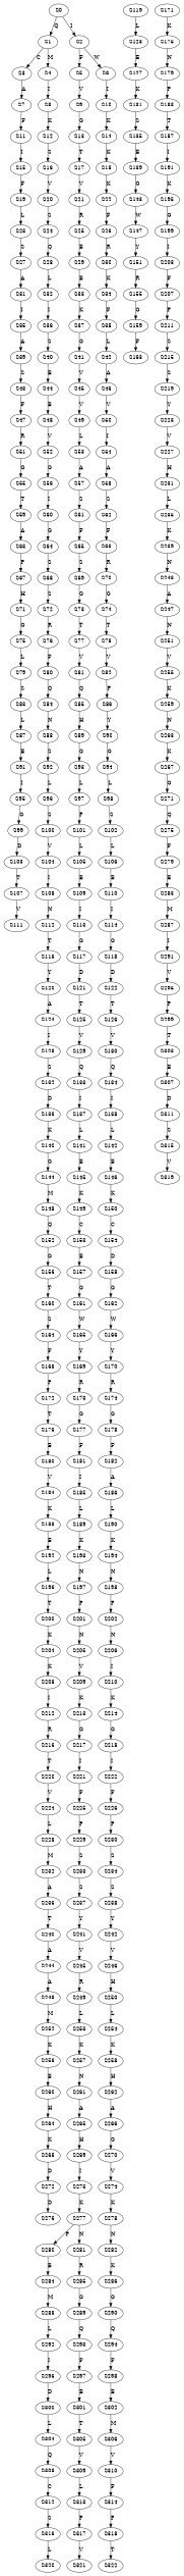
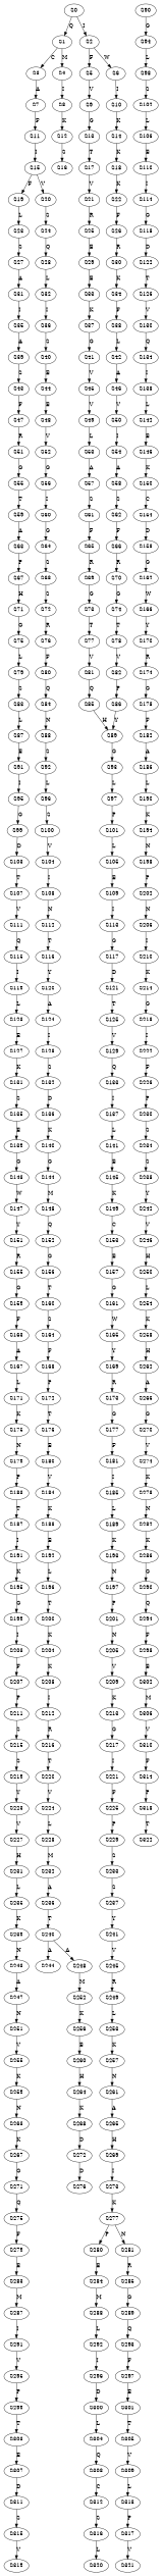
  strict digraph {
    S0
    S1
    S2
    S3
    S4
    S5
    S6
    S7
    S8
    S9
    S10
    S11
    S12
    S13
    S14
    S15
    S16
    S17
    S18
    S19
    S20
    S21
    S22
    S23
    S24
    S25
    S26
    S27
    S28
    S29
    S30
    S31
    S32
    S33
    S34
    S35
    S36
    S37
    S38
    S39
    S40
    S41
    S42
    S43
    S44
    S45
    S46
    S47
    S48
    S49
    S50
    S51
    S52
    S53
    S54
    S55
    S56
    S57
    S58
    S59
    S60
    S61
    S62
    S63
    S64
    S65
    S66
    S67
    S68
    S69
    S70
    S71
    S72
    S73
    S74
    S75
    S76
    S77
    S78
    S79
    S80
    S81
    S82
    S83
    S84
    S85
    S86
    S87
    S88
    S89
    S90
    S91
    S92
    S93
    S94
    S95
    S96
    S97
    S98
    S99
    S100
    S101
    S102
    S103
    S104
    S105
    S106
    S107
    S108
    S109
    S110
    S111
    S112
    S113
    S114
+   S115
    S116
    S117
    S118
    S119
    S120
    S121
    S122
    S123
    S124
    S125
    S126
    S127
    S128
    S129
    S130
    S131
    S132
    S133
    S134
    S135
    S136
    S137
    S138
    S139
    S140
    S141
    S142
    S143
    S144
    S145
    S146
    S147
    S148
    S149
    S150
    S151
    S152
    S153
    S154
    S155
    S156
    S157
    S158
    S159
    S160
    S161
    S162
    S163
    S164
    S165
    S166
+   S167
    S168
    S169
    S170
    S171
    S172
    S173
    S174
    S175
    S176
    S177
    S178
    S179
    S180
    S181
    S182
    S183
    S184
    S185
    S186
    S187
    S188
    S189
    S190
    S191
    S192
    S193
    S194
    S195
    S196
    S197
    S198
    S199
    S200
    S201
    S202
    S203
    S204
    S205
    S206
    S207
    S208
    S209
    S210
    S211
    S212
    S213
    S214
    S215
    S216
    S217
    S218
    S219
    S220
    S221
    S222
    S223
    S224
    S225
    S226
    S227
    S228
    S229
    S230
    S231
    S232
    S233
    S234
    S235
    S236
    S237
    S238
    S239
    S240
    S241
    S242
    S243
    S244
    S245
    S246
    S247
    S248
    S249
    S250
    S251
    S252
    S253
    S254
    S255
    S256
    S257
    S258
    S259
    S260
    S261
    S262
    S263
    S264
    S265
    S266
    S267
    S268
    S269
    S270
    S271
    S272
    S273
    S274
    S275
    S276
    S277
    S278
    S279
    S280
    S281
    S282
    S283
    S284
    S285
    S286
    S287
    S288
    S289
    S290
    S291
    S292
    S293
    S294
    S295
    S296
    S297
    S298
    S299
    S300
    S301
    S302
    S303
    S304
    S305
    S306
    S307
    S308
    S309
    S310
    S311
    S312
    S313
    S314
    S315
    S316
    S317
    S318
    S319
    S320
    S321
    S322
    S0 -> S1 [label=Q]
    S0 -> S2 [label=I]
    S1 -> S3 [label=C]
    S1 -> S4 [label=M]
    S2 -> S5 [label=F]
    S2 -> S6 [label=W]
    S3 -> S7 [label=A]
    S4 -> S8 [label=I]
    S5 -> S9 [label=V]
    S6 -> S10 [label=I]
    S7 -> S11 [label=F]
    S8 -> S12 [label=K]
    S9 -> S13 [label=G]
    S10 -> S14 [label=K]
    S11 -> S15 [label=I]
    S12 -> S16 [label=S]
    S13 -> S17 [label=T]
    S14 -> S18 [label=K]
    S15 -> S19 [label=F]
-   S16 -> S20 [label=V]
+   S15 -> S20 [label=V]
    S17 -> S21 [label=V]
    S18 -> S22 [label=K]
    S19 -> S23 [label=L]
    S20 -> S24 [label=S]
    S21 -> S25 [label=R]
    S22 -> S26 [label=F]
    S23 -> S27 [label=S]
    S24 -> S28 [label=Q]
    S25 -> S29 [label=E]
    S26 -> S30 [label=R]
    S27 -> S31 [label=A]
    S28 -> S32 [label=L]
    S29 -> S33 [label=E]
    S30 -> S34 [label=K]
    S31 -> S35 [label=I]
    S32 -> S36 [label=I]
    S33 -> S37 [label=K]
    S34 -> S38 [label=F]
    S35 -> S39 [label=A]
    S36 -> S40 [label=S]
    S37 -> S41 [label=G]
    S38 -> S42 [label=L]
    S39 -> S43 [label=S]
    S40 -> S44 [label=E]
    S41 -> S45 [label=V]
    S42 -> S46 [label=A]
    S43 -> S47 [label=F]
    S44 -> S48 [label=E]
    S45 -> S49 [label=V]
    S46 -> S50 [label=V]
    S47 -> S51 [label=R]
    S48 -> S52 [label=V]
    S49 -> S53 [label=L]
    S50 -> S54 [label=I]
    S51 -> S55 [label=G]
    S52 -> S56 [label=G]
    S53 -> S57 [label=A]
    S54 -> S58 [label=A]
    S55 -> S59 [label=T]
    S56 -> S60 [label=I]
    S57 -> S61 [label=S]
    S58 -> S62 [label=S]
    S59 -> S63 [label=A]
    S60 -> S64 [label=G]
    S61 -> S65 [label=F]
    S62 -> S66 [label=F]
    S63 -> S67 [label=P]
    S64 -> S68 [label=S]
-   S65 -> S69 [label=S]
+   S65 -> S69 [label=R]
    S66 -> S70 [label=R]
    S67 -> S71 [label=H]
    S68 -> S72 [label=S]
    S69 -> S73 [label=G]
    S70 -> S74 [label=G]
    S71 -> S75 [label=G]
    S72 -> S76 [label=R]
    S73 -> S77 [label=T]
    S74 -> S78 [label=T]
    S75 -> S79 [label=L]
    S76 -> S80 [label=F]
    S77 -> S81 [label=V]
    S78 -> S82 [label=V]
    S79 -> S83 [label=S]
    S80 -> S84 [label=Q]
    S81 -> S85 [label=Q]
    S82 -> S86 [label=P]
    S83 -> S87 [label=L]
    S84 -> S88 [label=N]
    S85 -> S89 [label=H]
-   S86 -> S90 [label=Y]
+   S86 -> S89 [label=Y]
    S87 -> S91 [label=E]
    S88 -> S92 [label=S]
    S89 -> S93 [label=G]
    S90 -> S94 [label=G]
    S91 -> S95 [label=I]
    S92 -> S96 [label=L]
    S93 -> S97 [label=L]
    S94 -> S98 [label=L]
    S95 -> S99 [label=G]
    S96 -> S100 [label=S]
    S97 -> S101 [label=P]
    S98 -> S102 [label=S]
    S99 -> S103 [label=D]
    S100 -> S104 [label=V]
    S101 -> S105 [label=L]
    S102 -> S106 [label=L]
    S103 -> S107 [label=T]
    S104 -> S108 [label=I]
    S105 -> S109 [label=E]
    S106 -> S110 [label=E]
    S107 -> S111 [label=V]
    S108 -> S112 [label=N]
    S109 -> S113 [label=I]
    S110 -> S114 [label=I]
+   S111 -> S115 [label=Q]
    S112 -> S116 [label=T]
    S113 -> S117 [label=G]
    S114 -> S118 [label=G]
+   S115 -> S119 [label=I]
    S116 -> S120 [label=Y]
    S117 -> S121 [label=D]
    S118 -> S122 [label=D]
    S119 -> S123 [label=L]
    S120 -> S124 [label=A]
    S121 -> S125 [label=T]
    S122 -> S126 [label=T]
    S123 -> S127 [label=E]
    S124 -> S128 [label=I]
    S125 -> S129 [label=V]
    S126 -> S130 [label=V]
    S127 -> S131 [label=K]
    S128 -> S132 [label=S]
    S129 -> S133 [label=Q]
    S130 -> S134 [label=Q]
    S131 -> S135 [label=S]
    S132 -> S136 [label=D]
    S133 -> S137 [label=I]
    S134 -> S138 [label=I]
    S135 -> S139 [label=E]
    S136 -> S140 [label=K]
    S137 -> S141 [label=L]
    S138 -> S142 [label=L]
    S139 -> S143 [label=G]
    S140 -> S144 [label=G]
    S141 -> S145 [label=E]
    S142 -> S146 [label=E]
    S143 -> S147 [label=W]
    S144 -> S148 [label=M]
    S145 -> S149 [label=K]
    S146 -> S150 [label=K]
    S147 -> S151 [label=Y]
    S148 -> S152 [label=Q]
    S149 -> S153 [label=C]
    S150 -> S154 [label=C]
    S151 -> S155 [label=R]
    S152 -> S156 [label=G]
    S153 -> S157 [label=E]
    S154 -> S158 [label=D]
    S155 -> S159 [label=G]
    S156 -> S160 [label=T]
    S157 -> S161 [label=G]
    S158 -> S162 [label=G]
    S159 -> S163 [label=F]
    S160 -> S164 [label=S]
    S161 -> S165 [label=W]
    S162 -> S166 [label=W]
+   S163 -> S167 [label=A]
    S164 -> S168 [label=F]
    S165 -> S169 [label=Y]
    S166 -> S170 [label=Y]
+   S167 -> S171 [label=L]
    S168 -> S172 [label=P]
    S169 -> S173 [label=R]
    S170 -> S174 [label=R]
    S171 -> S175 [label=K]
    S172 -> S176 [label=T]
    S173 -> S177 [label=G]
    S174 -> S178 [label=G]
    S175 -> S179 [label=N]
    S176 -> S180 [label=E]
    S177 -> S181 [label=F]
    S178 -> S182 [label=F]
    S179 -> S183 [label=P]
    S180 -> S184 [label=V]
    S181 -> S185 [label=I]
    S182 -> S186 [label=A]
    S183 -> S187 [label=T]
    S184 -> S188 [label=K]
    S185 -> S189 [label=L]
    S186 -> S190 [label=L]
    S187 -> S191 [label=I]
    S188 -> S192 [label=E]
    S189 -> S193 [label=K]
    S190 -> S194 [label=K]
    S191 -> S195 [label=K]
    S192 -> S196 [label=L]
    S193 -> S197 [label=N]
    S194 -> S198 [label=N]
    S195 -> S199 [label=G]
    S196 -> S200 [label=T]
    S197 -> S201 [label=P]
    S198 -> S202 [label=P]
    S199 -> S203 [label=I]
    S200 -> S204 [label=K]
    S201 -> S205 [label=N]
    S202 -> S206 [label=N]
    S203 -> S207 [label=F]
    S204 -> S208 [label=K]
    S205 -> S209 [label=V]
    S206 -> S210 [label=I]
    S207 -> S211 [label=P]
    S208 -> S212 [label=I]
    S209 -> S213 [label=K]
    S210 -> S214 [label=K]
    S211 -> S215 [label=S]
    S212 -> S216 [label=R]
    S213 -> S217 [label=G]
    S214 -> S218 [label=G]
    S215 -> S219 [label=S]
    S216 -> S220 [label=T]
    S217 -> S221 [label=I]
    S218 -> S222 [label=I]
    S219 -> S223 [label=Y]
    S220 -> S224 [label=V]
    S221 -> S225 [label=F]
    S222 -> S226 [label=F]
    S223 -> S227 [label=V]
    S224 -> S228 [label=L]
    S225 -> S229 [label=P]
    S226 -> S230 [label=P]
    S227 -> S231 [label=H]
    S228 -> S232 [label=M]
    S229 -> S233 [label=S]
    S230 -> S234 [label=S]
    S231 -> S235 [label=L]
    S232 -> S236 [label=A]
    S233 -> S237 [label=S]
    S234 -> S238 [label=S]
    S235 -> S239 [label=K]
    S236 -> S240 [label=T]
    S237 -> S241 [label=Y]
    S238 -> S242 [label=Y]
    S239 -> S243 [label=N]
    S240 -> S244 [label=A]
    S241 -> S245 [label=V]
    S242 -> S246 [label=V]
    S243 -> S247 [label=A]
-   S244 -> S248 [label=A]
+   S240 -> S248 [label=A]
    S245 -> S249 [label=R]
    S246 -> S250 [label=H]
    S247 -> S251 [label=N]
    S248 -> S252 [label=M]
    S249 -> S253 [label=L]
    S250 -> S254 [label=L]
    S251 -> S255 [label=V]
    S252 -> S256 [label=K]
    S253 -> S257 [label=K]
    S254 -> S258 [label=K]
    S255 -> S259 [label=K]
    S256 -> S260 [label=E]
    S257 -> S261 [label=N]
    S258 -> S262 [label=H]
    S259 -> S263 [label=N]
    S260 -> S264 [label=H]
    S261 -> S265 [label=A]
    S262 -> S266 [label=A]
    S263 -> S267 [label=K]
    S264 -> S268 [label=K]
    S265 -> S269 [label=H]
    S266 -> S270 [label=G]
    S267 -> S271 [label=G]
    S268 -> S272 [label=D]
    S269 -> S273 [label=I]
    S270 -> S274 [label=V]
    S271 -> S275 [label=Q]
    S272 -> S276 [label=D]
    S273 -> S277 [label=K]
    S274 -> S278 [label=K]
    S275 -> S279 [label=F]
    S277 -> S280 [label=P]
    S277 -> S281 [label=N]
    S278 -> S282 [label=N]
    S279 -> S283 [label=E]
    S280 -> S284 [label=E]
    S281 -> S285 [label=R]
    S282 -> S286 [label=K]
    S283 -> S287 [label=M]
    S284 -> S288 [label=M]
    S285 -> S289 [label=G]
    S286 -> S290 [label=G]
    S287 -> S291 [label=I]
    S288 -> S292 [label=L]
    S289 -> S293 [label=Q]
    S290 -> S294 [label=Q]
    S291 -> S295 [label=V]
    S292 -> S296 [label=I]
    S293 -> S297 [label=F]
    S294 -> S298 [label=F]
    S295 -> S299 [label=P]
    S296 -> S300 [label=D]
    S297 -> S301 [label=E]
    S298 -> S302 [label=E]
    S299 -> S303 [label=T]
    S300 -> S304 [label=L]
    S301 -> S305 [label=T]
    S302 -> S306 [label=M]
    S303 -> S307 [label=E]
    S304 -> S308 [label=Q]
    S305 -> S309 [label=V]
    S306 -> S310 [label=V]
    S307 -> S311 [label=D]
    S308 -> S312 [label=C]
    S309 -> S313 [label=L]
    S310 -> S314 [label=F]
    S311 -> S315 [label=S]
    S312 -> S316 [label=S]
    S313 -> S317 [label=P]
    S314 -> S318 [label=P]
    S315 -> S319 [label=V]
    S316 -> S320 [label=L]
    S317 -> S321 [label=V]
    S318 -> S322 [label=T]
  }
